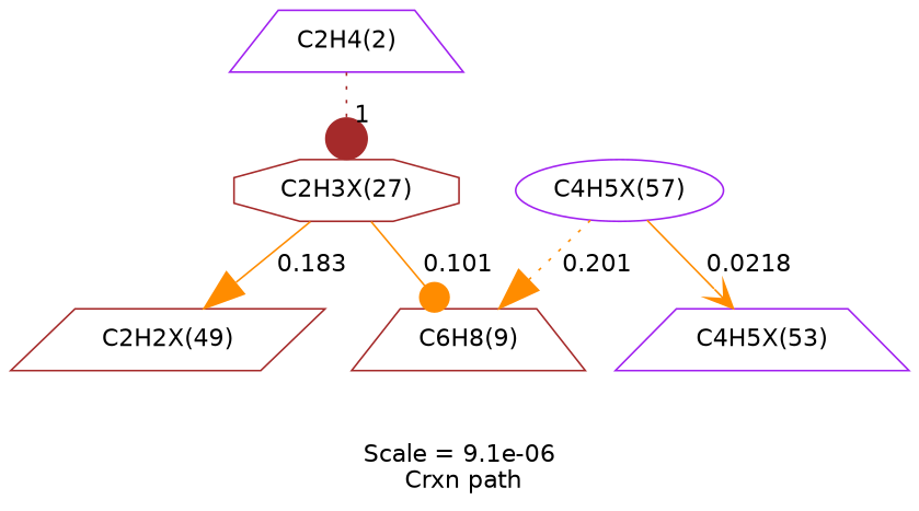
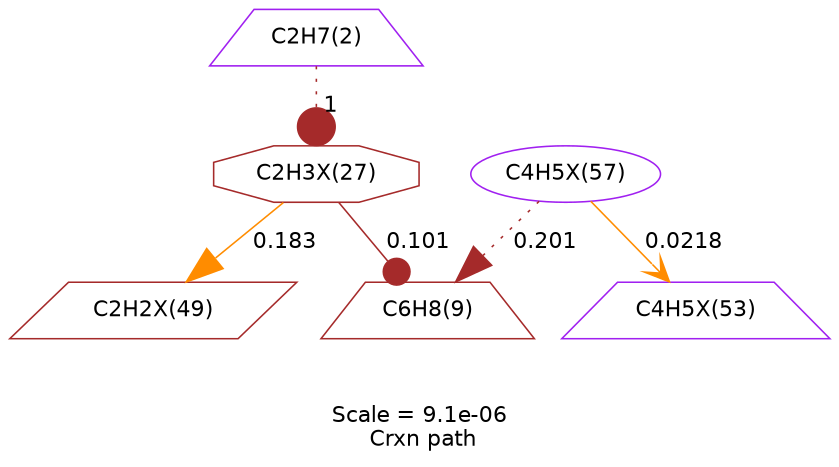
  digraph {
    fontname=Helvetica
    label="Scale = 9.1e-06\l Crxn path"
    node [color=purple fontname=Helvetica shape=trapezium]
    edge [arrowhead=dot color=brown fontname=Helvetica style=solid]
-   n1 [label="C2H4(2)"]
+   n1 [label="C2H7(2)"]
    n2 [color=brown label="C2H3X(27)" shape=octagon]
    n3 [color=brown label="C2H2X(49)" shape=parallelogram]
    n4 [color=brown label="C6H8(9)"]
    n5 [label="C4H5X(57)" shape=ellipse]
    n6 [label="C4H5X(53)"]
    n1 -> n2 [arrowsize=3 label=" 1" style=dotted]
    n2 -> n3 [arrowhead=normal arrowsize=2.36 color=darkorange label=" 0.183"]
-   n2 -> n4 [arrowsize=2.13 color=darkorange label=" 0.101"]
-   n5 -> n4 [arrowhead=normal arrowsize=2.39 color=darkorange label=" 0.201" style=dotted]
+   n2 -> n4 [arrowsize=2.13 label=" 0.101"]
+   n5 -> n4 [arrowhead=normal arrowsize=2.39 label=" 0.201" style=dotted]
    n5 -> n6 [arrowhead=vee arrowsize=1.56 color=darkorange label=" 0.0218"]
  }
